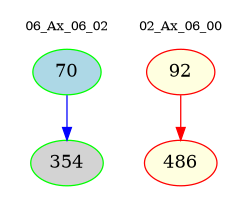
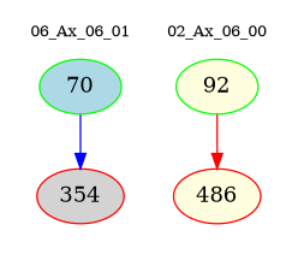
  digraph {
    node [color=green fillcolor=lightyellow style=filled]
    n1 [fillcolor=lightblue label=70]
-   n2 [fillcolor=lightgrey label=354]
-   n3 [color=red label=92]
+   n2 [color=red fillcolor=lightgrey label=354]
+   n3 [label=92]
    n4 [color=red label=486]
    subgraph cluster_1 {
      color=white
      fontsize=10
-     label="06_Ax_06_02"
+     label="06_Ax_06_01"
      n1
      n2
    }
    subgraph cluster_2 {
      color=white
      fontsize=10
      label="02_Ax_06_00"
      n3
      n4
    }
    n1 -> n2 [color=blue]
    n3 -> n4 [color=red]
  }
